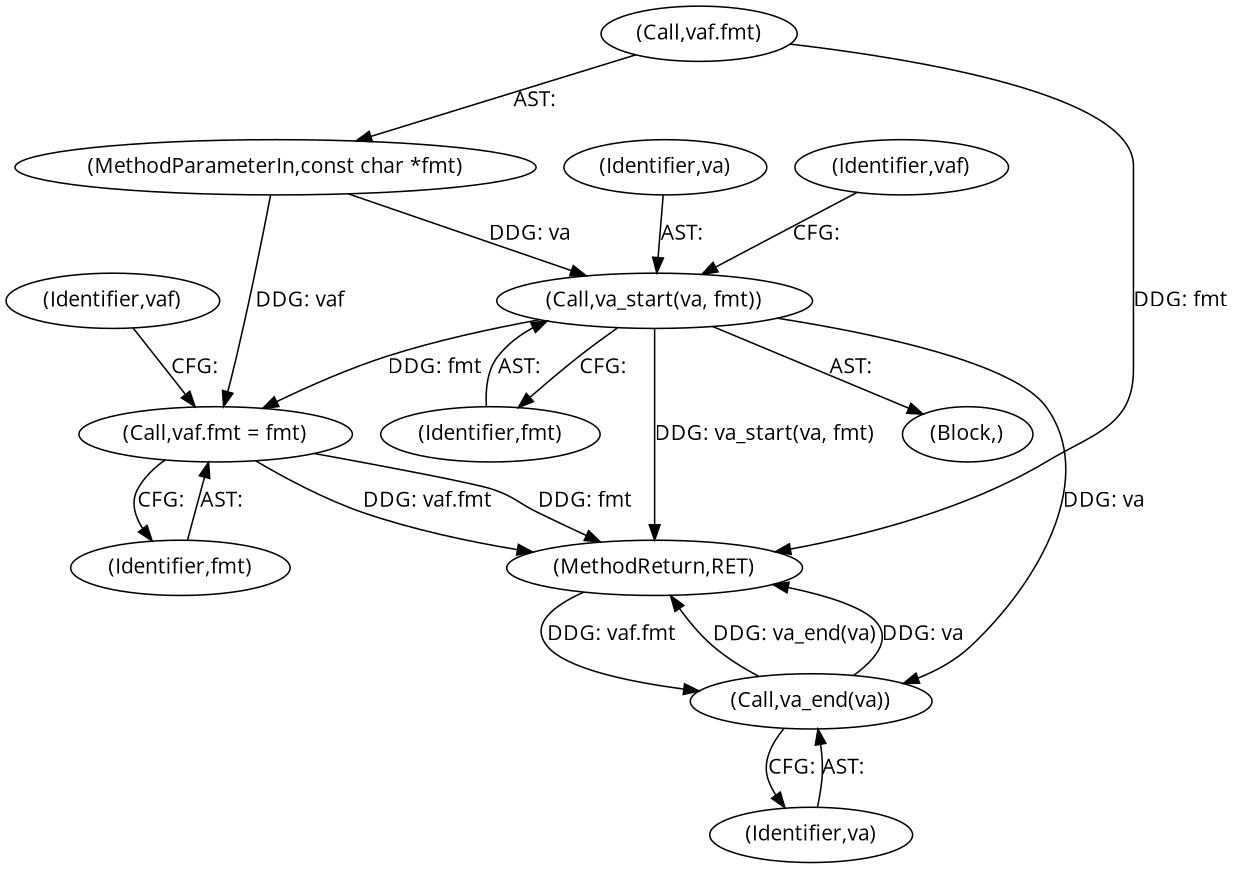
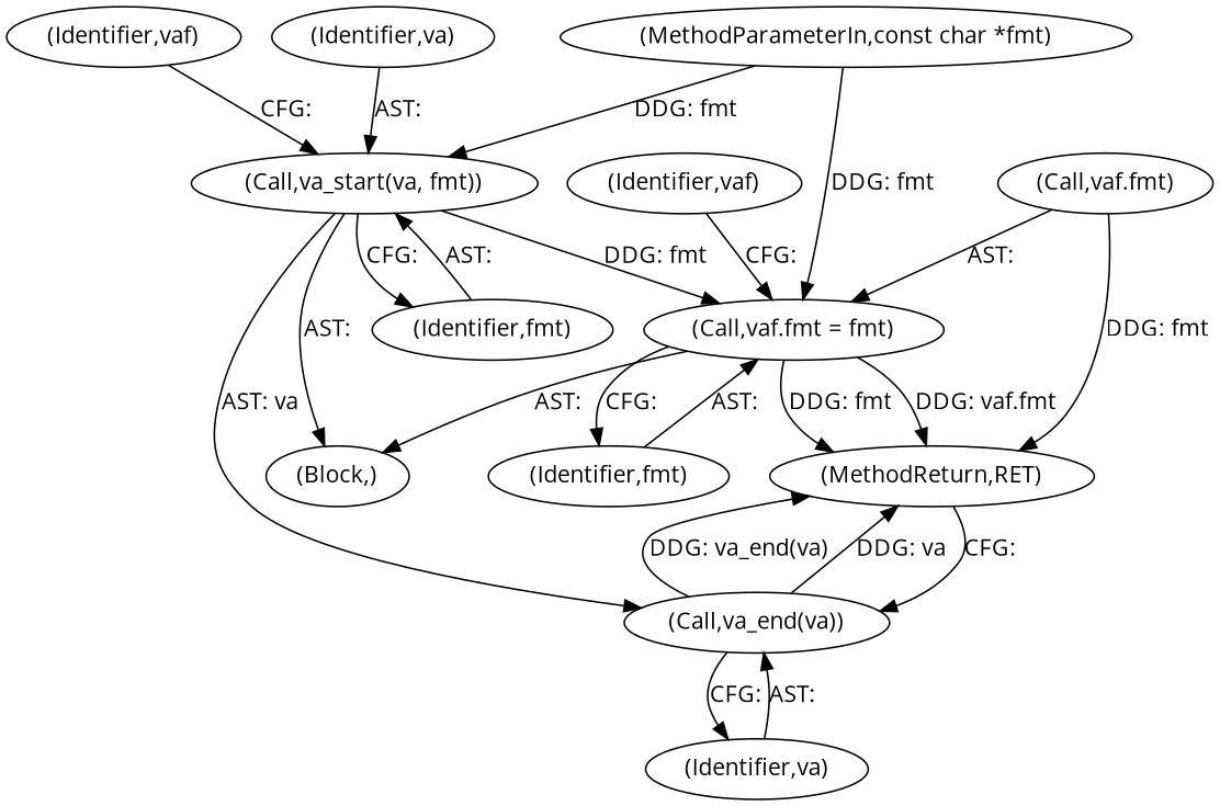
  digraph {
    fontname="Open Sans"
    node [fontname="Open Sans"]
    edge [fontname="Open Sans"]
    n1 [label="(MethodParameterIn,const char *fmt)"]
    n2 [label="(Call,va_start(va, fmt))"]
    n3 [label="(Call,vaf.fmt = fmt)"]
    n4 [label="(MethodReturn,RET)"]
    n5 [label="(Call,va_end(va))"]
    n6 [label="(Identifier,fmt)"]
    n7 [label="(Block,)"]
    n8 [label="(Identifier,fmt)"]
    n9 [label="(Identifier,va)"]
    n10 [label="(Identifier,vaf)"]
    n11 [label="(Identifier,vaf)"]
    n12 [label="(Call,vaf.fmt)"]
    n13 [label="(Identifier,va)"]
-   n1 -> n2 [label="DDG: va"]
-   n1 -> n3 [label="DDG: vaf"]
+   n1 -> n2 [label="DDG: fmt"]
+   n1 -> n3 [label="DDG: fmt"]
    n2 -> n3 [label="DDG: fmt"]
-   n2 -> n4 [label="DDG: va_start(va, fmt)"]
-   n2 -> n5 [label="DDG: va"]
+   n2 -> n5 [label="AST: va"]
    n2 -> n6 [label="CFG: "]
    n2 -> n7 [label="AST: "]
    n3 -> n4 [label="DDG: vaf.fmt"]
    n3 -> n4 [label="DDG: fmt"]
+   n3 -> n7 [label="AST: "]
    n3 -> n8 [label="CFG: "]
-   n4 -> n5 [label="DDG: vaf.fmt"]
+   n4 -> n5 [label="CFG: "]
    n5 -> n4 [label="DDG: va_end(va)"]
    n5 -> n4 [label="DDG: va"]
    n5 -> n9 [label="CFG: "]
    n6 -> n2 [label="AST: "]
    n8 -> n3 [label="AST: "]
    n9 -> n5 [label="AST: "]
    n10 -> n3 [label="CFG: "]
    n11 -> n2 [label="CFG: "]
-   n12 -> n1 [label="AST: "]
+   n12 -> n3 [label="AST: "]
    n12 -> n4 [label="DDG: fmt"]
    n13 -> n2 [label="AST: "]
  }
